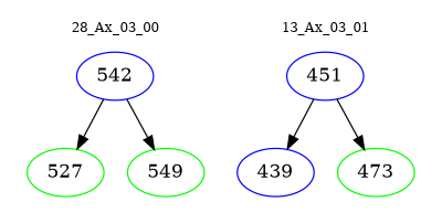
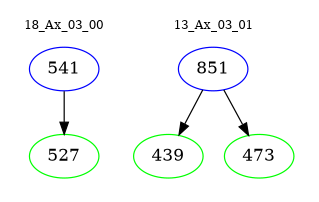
  digraph {
    node [color=green]
    edge [color=black]
-   n1 [color=blue label=542]
+   n1 [color=blue label=541]
    n2 [label=527]
-   n3 [label=549]
-   n4 [color=blue label=451]
-   n5 [color=blue label=439]
+   n4 [color=blue label=851]
+   n5 [label=439]
    n6 [label=473]
    subgraph cluster_1 {
      color=white
      fontsize=10
-     label="28_Ax_03_00"
+     label="18_Ax_03_00"
      n1
      n2
-     n3
    }
    subgraph cluster_2 {
      color=white
      fontsize=10
      label="13_Ax_03_01"
      n4
      n5
      n6
    }
    n1 -> n2
-   n1 -> n3
    n4 -> n5
    n4 -> n6
  }
